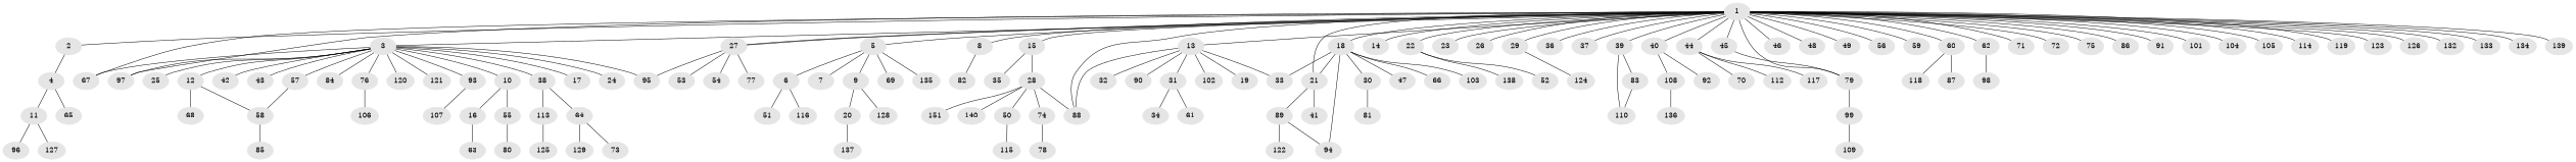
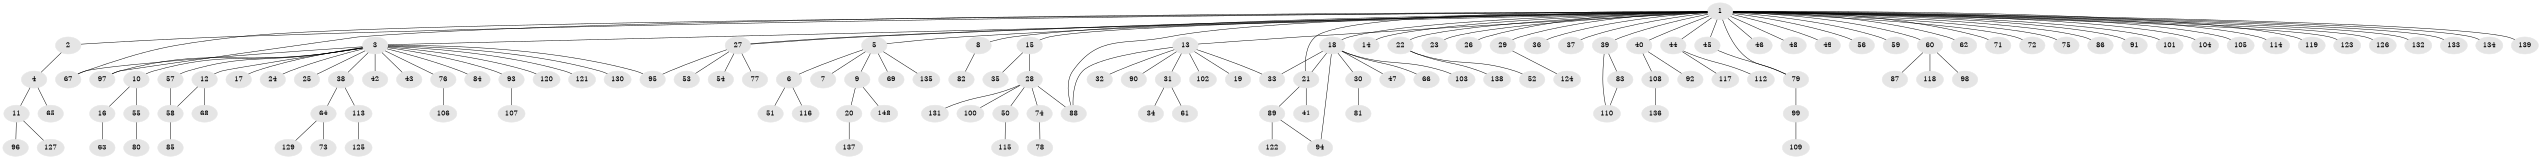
  graph {
    node [color=gray90 style=filled]
    1
    2
    3
    5
    8
    13
    14
    15
    18
    21
    22
    23
    26
    27
    29
    36
    37
    39
    40
    44
    45
    46
    48
    49
    56
    59
    60
    62
    67
    71
    72
    75
    79
    86
    88
    91
    97
    101
    104
    105
    114
    119
    123
    126
    132
    133
    134
    139
    4
    10
    12
    17
    24
    25
    38
    42
    43
    57
    76
    84
    93
    95
    120
    121
+   130
    6
    7
    9
    69
    135
    82
    19
    31
    32
    33
    90
    102
    28
    35
    30
    47
    66
    94
    103
    41
    89
    52
    138
    53
    54
    77
    124
    83
    110
    92
    108
-   70
    112
    117
    87
    118
    98
    99
    11
    65
    16
    55
    58
    68
    64
    113
    106
    107
    96
    127
    51
    116
    20
-   128
+   128 [label=148]
    137
    63
    80
    85
    34
    61
    50
    74
-   131 [label=151]
-   140
+   131
+   140 [label=100]
    81
    122
    115
    78
    73
    129
    125
    136
    109
    1 -- 2
    1 -- 3
    1 -- 5
    1 -- 8
    1 -- 13
    1 -- 14
    1 -- 15
    1 -- 18
    1 -- 21
    1 -- 22
    1 -- 23
    1 -- 26
    1 -- 27
    1 -- 27
    1 -- 29
    1 -- 36
    1 -- 37
    1 -- 39
    1 -- 40
    1 -- 44
    1 -- 45
    1 -- 46
    1 -- 48
    1 -- 49
    1 -- 56
    1 -- 59
    1 -- 60
    1 -- 62
    1 -- 67
    1 -- 71
    1 -- 72
    1 -- 75
    1 -- 79
    1 -- 86
    1 -- 88
    1 -- 91
    1 -- 97
    1 -- 101
    1 -- 104
    1 -- 105
    1 -- 114
    1 -- 119
    1 -- 123
    1 -- 126
    1 -- 132
    1 -- 133
    1 -- 134
    1 -- 139
    2 -- 4
    3 -- 67
    3 -- 97
    3 -- 10
    3 -- 12
    3 -- 17
    3 -- 24
    3 -- 25
    3 -- 38
    3 -- 42
    3 -- 43
    3 -- 57
    3 -- 76
    3 -- 84
    3 -- 93
    3 -- 95
    3 -- 120
    3 -- 121
+   3 -- 130
    5 -- 6
    5 -- 7
    5 -- 9
    5 -- 69
    5 -- 135
    8 -- 82
    13 -- 88
    13 -- 19
    13 -- 31
    13 -- 32
    13 -- 33
    13 -- 90
    13 -- 102
    15 -- 28
    15 -- 35
    18 -- 21
    18 -- 33
    18 -- 30
    18 -- 47
    18 -- 66
    18 -- 94
    18 -- 103
    21 -- 41
    21 -- 89
    22 -- 52
    22 -- 138
    27 -- 95
    27 -- 53
    27 -- 54
    27 -- 77
    29 -- 124
    39 -- 83
    39 -- 110
    40 -- 92
    40 -- 108
-   44 -- 70
    44 -- 112
    44 -- 117
    45 -- 79
    60 -- 87
    60 -- 118
-   62 -- 98
+   60 -- 98
    79 -- 99
    4 -- 11
    4 -- 65
    10 -- 16
    10 -- 55
    12 -- 58
    12 -- 68
    38 -- 64
    38 -- 113
    57 -- 58
    76 -- 106
    93 -- 107
    6 -- 51
    6 -- 116
    9 -- 20
    9 -- 128
    31 -- 34
    31 -- 61
    28 -- 88
    28 -- 50
    28 -- 74
    28 -- 131
    28 -- 140
    30 -- 81
    89 -- 94
    89 -- 122
    83 -- 110
    108 -- 136
    99 -- 109
    11 -- 96
    11 -- 127
    16 -- 63
    55 -- 80
    58 -- 85
    64 -- 73
    64 -- 129
    113 -- 125
    20 -- 137
    50 -- 115
    74 -- 78
  }
